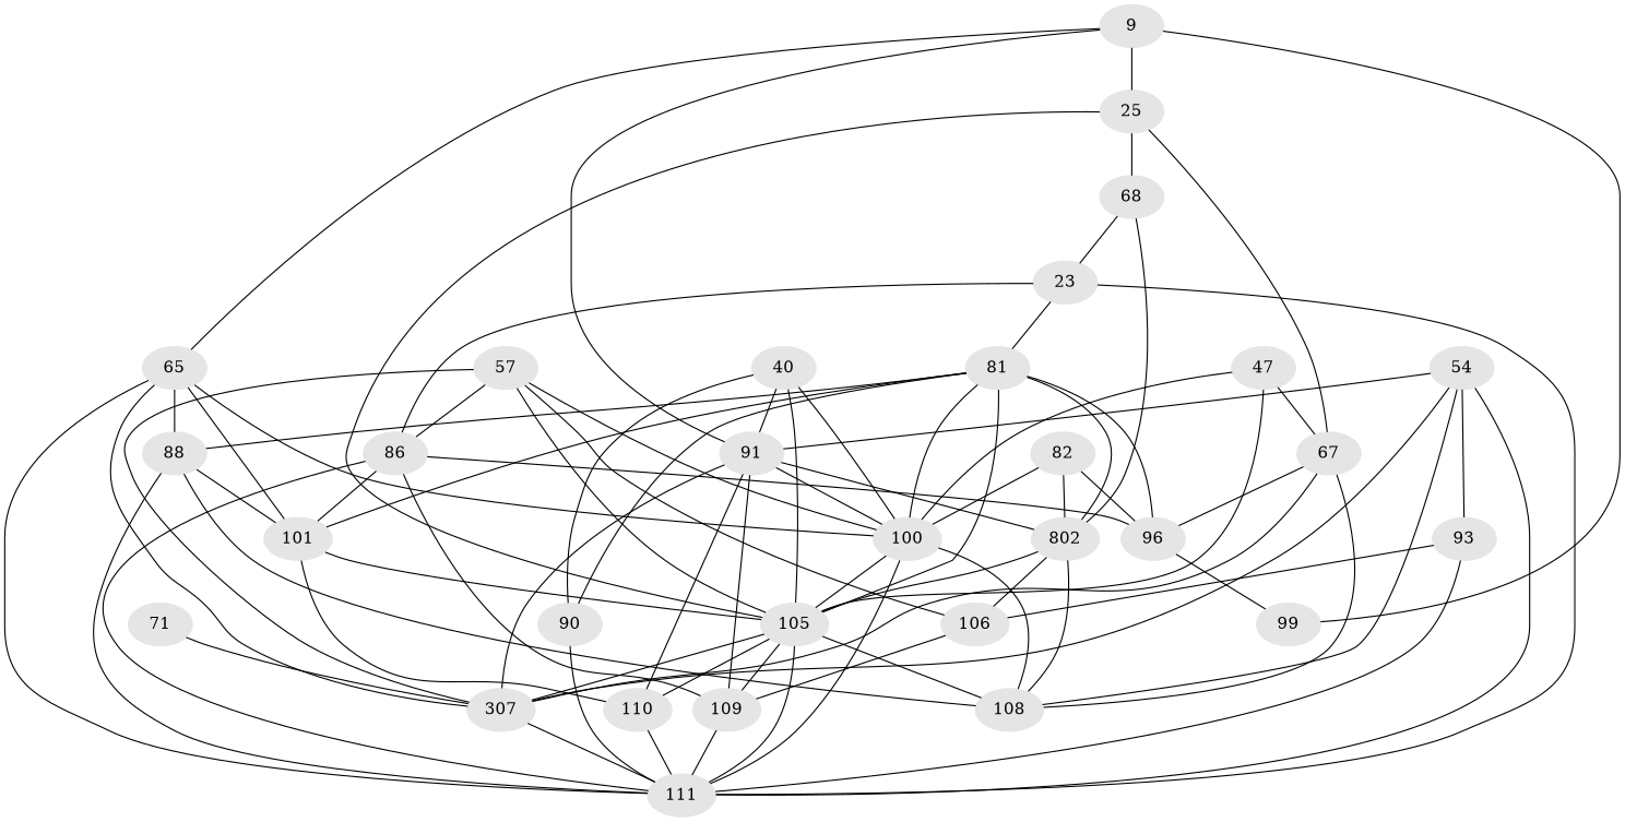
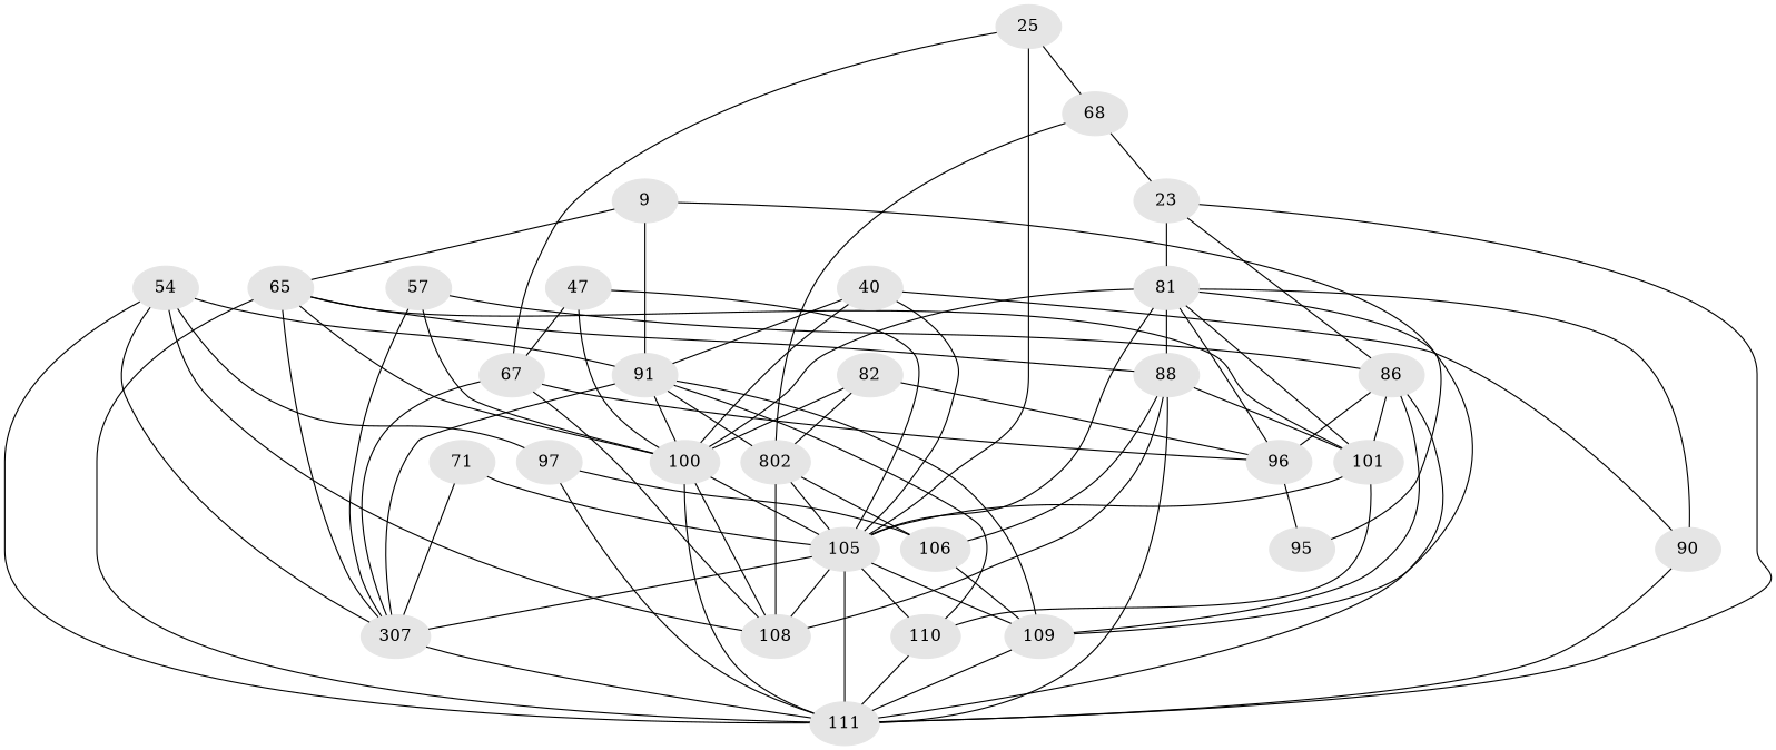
  graph {
    node [color=gray90 style=filled]
    9 [super="+5"]
    25 [super="+20"]
    65 [super="+42"]
    91 [super="+22+85"]
-   99
+   99 [label=95]
    67 [super="+2+4"]
    68 [super="+59"]
    105 [super="+28+36+62+95+53"]
    100 [super="+43+79+61+92"]
    n10 [label=307 super="+104+58+84"]
    88 [super="+34+55"]
    101 [super="+98"]
    111 [super="+89+103"]
    n14 [label=802 super="+70+64"]
    110 [super="+60"]
    109 [super="+94"]
    96 [super="+39"]
    108 [super="+8+17+83"]
    n19 [label=23 super="+24"]
    40 [super="+1"]
    90
    47 [super="+23"]
    57 [super="+56"]
    86 [super="+21"]
    106 [super="+93"]
    81 [super="+48+80"]
    82
    71
    n29 [label=54 super="+13"]
-   97 [label=93]
-   9 -- 25
+   97
    9 -- 65
    9 -- 91
    9 -- 99 [weight=2]
    25 -- 67 [weight=2]
    25 -- 68 [weight=2]
    25 -- 105
    65 -- 100
    65 -- n10 [weight=2]
    65 -- 88
    65 -- 101
    65 -- 111
    91 -- 100 [weight=2]
    91 -- n10 [weight=2]
    91 -- n14
    91 -- 110
    91 -- 109
    67 -- n10 [weight=2]
    67 -- 96 [weight=2]
    67 -- 108
    68 -- n14
    68 -- n19 [weight=2]
    105 -- n10 [weight=2]
    105 -- 111 [weight=4]
    105 -- 110
    105 -- 109
    105 -- 108 [weight=4]
    100 -- 105 [weight=2]
    100 -- 111 [weight=3]
    100 -- 108
    n10 -- 111 [weight=2]
    88 -- 101
    88 -- 111 [weight=3]
    88 -- 108 [weight=2]
    101 -- 105
    101 -- 110
    n14 -- 105
    n14 -- 108 [weight=3]
    n14 -- 106
    110 -- 111
    109 -- 111
    96 -- 99
    n19 -- 111
    n19 -- 86
    n19 -- 81 [weight=2]
    40 -- 91
    40 -- 105
    40 -- 100
    40 -- 90
    90 -- 111 [weight=2]
    47 -- 67
    47 -- 105 [weight=2]
    47 -- 100
    57 -- 100
    57 -- n10 [weight=2]
    57 -- 86
-   57 -- 106 [weight=2]
+   88 -- 106 [weight=2]
    86 -- 101
    86 -- 111 [weight=2]
    86 -- 109
    86 -- 96 [weight=2]
    106 -- 109 [weight=2]
    81 -- 105 [weight=2]
    81 -- 100 [weight=4]
    81 -- 88
    81 -- 101
-   81 -- n14 [weight=2]
+   81 -- 109 [weight=2]
    81 -- 96 [weight=2]
    81 -- 90
    82 -- 100
    82 -- n14
    82 -- 96
-   57 -- 105 [weight=2]
+   71 -- 105 [weight=2]
    71 -- n10 [weight=2]
    n29 -- 91
    n29 -- n10
    n29 -- 111
    n29 -- 108
    n29 -- 97 [weight=2]
    97 -- 111
    97 -- 106
  }
